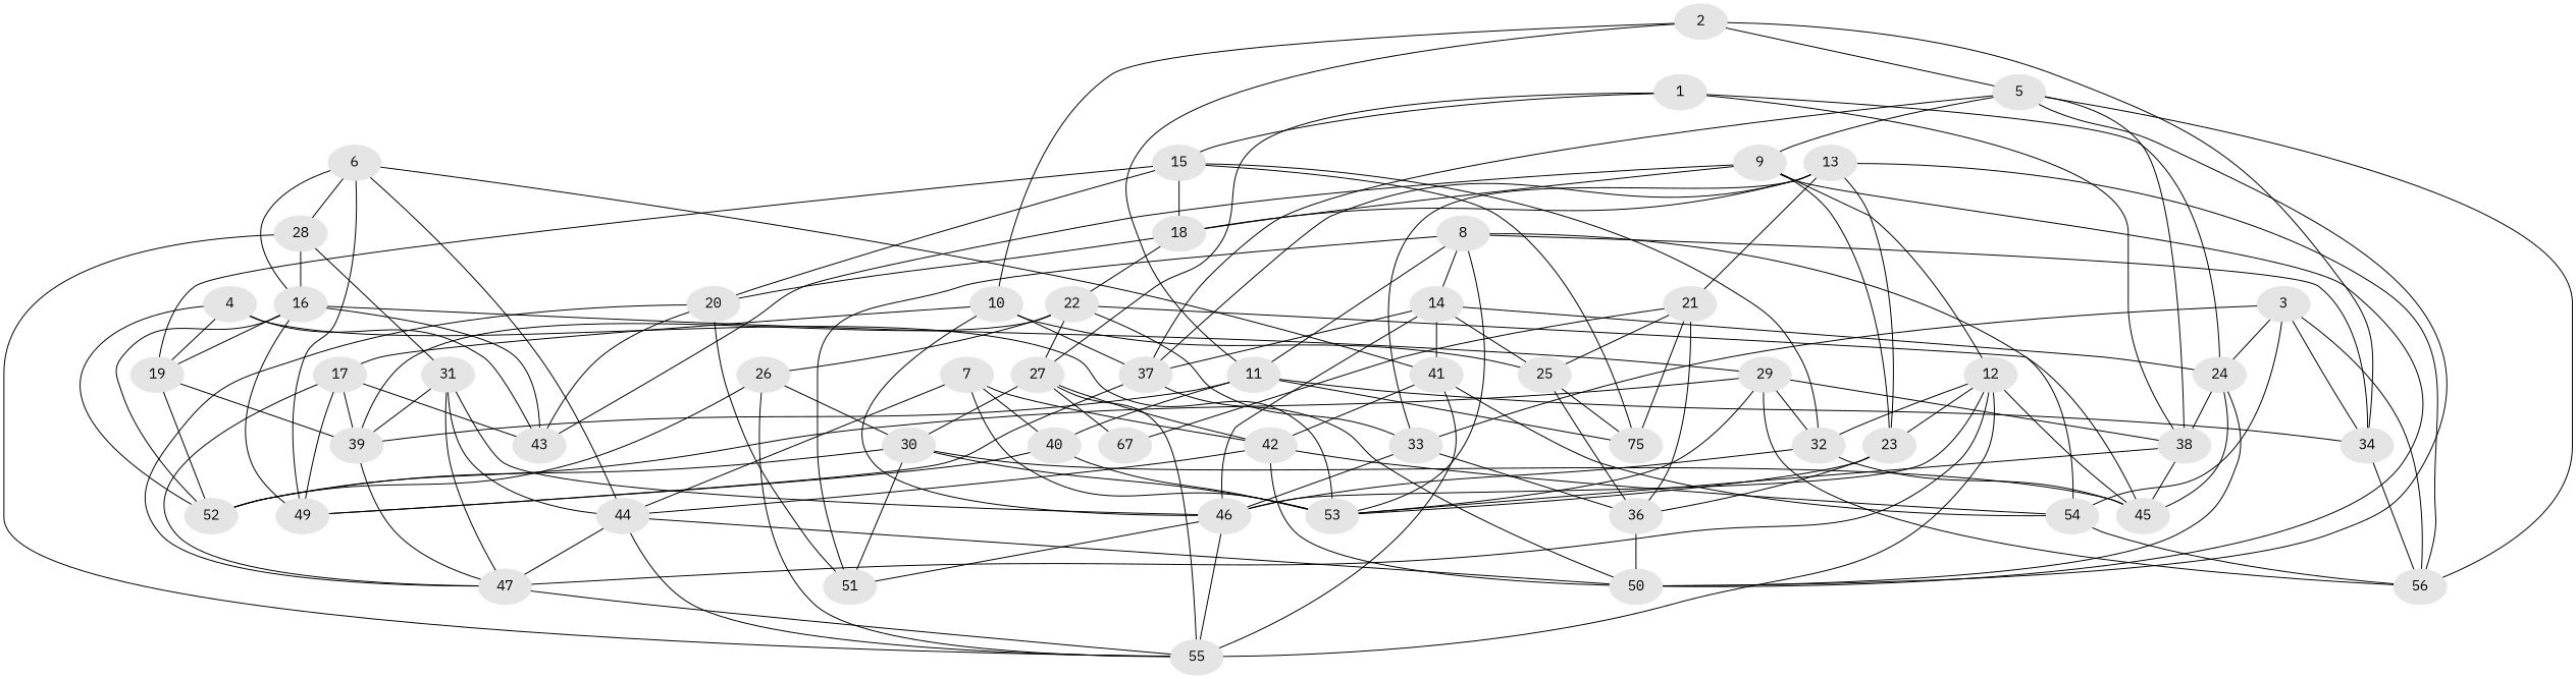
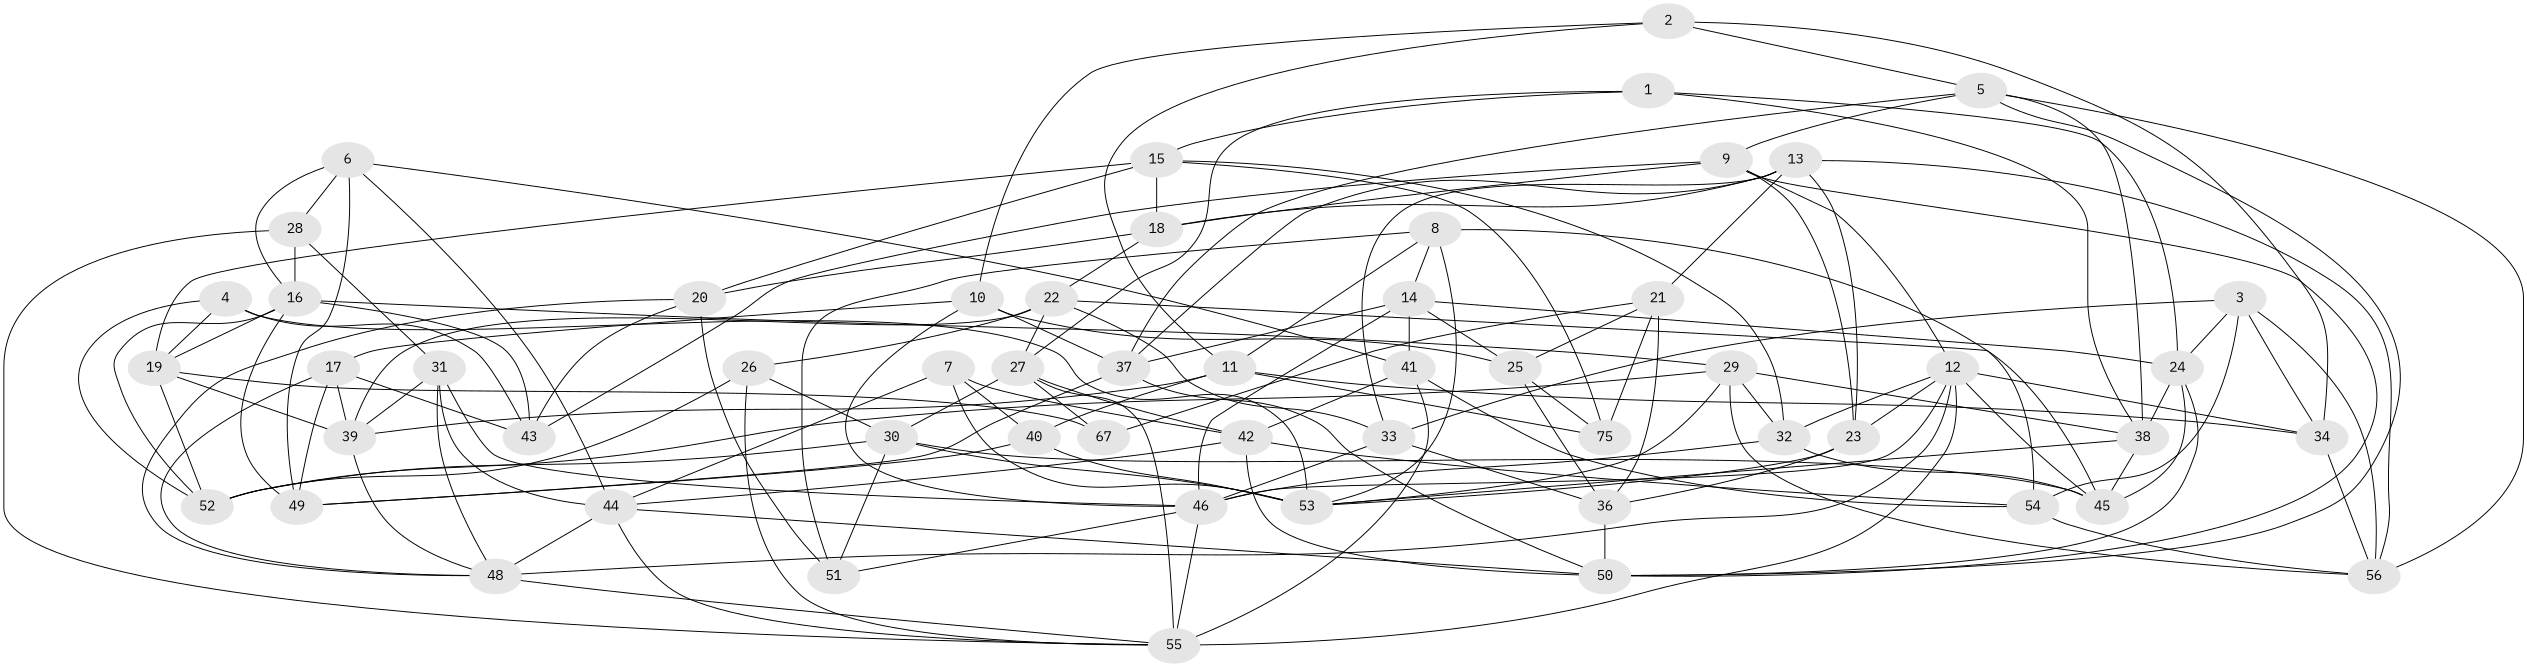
  graph {
    fontname="IBM Plex Mono"
    node [color=gray90 fontname="IBM Plex Mono" style=filled]
    edge [fontname="IBM Plex Mono" weight=1.0]
    1
    15
    24
    27
    38
    19
    18
    n8 [label=75]
    32
    20
    50
    45
    42
    55
    n15 [label=67]
    30
    53
    2
    5
    10
    11
    34
    56
    9
    37
    17
    25
    46
    40
    39
    3
    33
    54
    36
    4
    43
    52
    12
    23
    49
    6
    16
    28
    41
    44
    29
    31
-   48 [label=47]
+   48
    7
    8
    14
    51
    22
    13
    21
    26
    1 -- 15
    1 -- 24
    1 -- 27
    1 -- 38
    15 -- 19
    15 -- 18
    15 -- n8
    15 -- 32
    15 -- 20
    24 -- 38
    24 -- 50
    24 -- 45
    27 -- 42
    27 -- 55
    27 -- n15
    27 -- 30
    38 -- 45
    38 -- 53
+   19 -- n15
    19 -- 39
    19 -- 52
    18 -- 20 [weight=2.0]
    18 -- 22
    32 -- 45
    32 -- 46
    20 -- 43
    20 -- 48
    20 -- 51
    42 -- 50
    42 -- 54
    42 -- 44
    30 -- 45
    30 -- 53
    30 -- 52
    30 -- 51
    2 -- 5
    2 -- 10
    2 -- 11
    2 -- 34
    5 -- 38
    5 -- 50
    5 -- 56
    5 -- 9
    5 -- 37
    10 -- 37
    10 -- 17
    10 -- 25 [weight=2.0]
    10 -- 46
    11 -- n8
    11 -- 34
    11 -- 40
    11 -- 39
    34 -- 56
    9 -- 18
    9 -- 50
    9 -- 43
    9 -- 12
    9 -- 23
    37 -- 50
    37 -- 49
    17 -- 39
    17 -- 43
    17 -- 49 [weight=2.0]
    17 -- 48
    25 -- n8
    25 -- 36
    46 -- 55 [weight=2.0]
    46 -- 51
    40 -- 53 [weight=2.0]
    40 -- 49
    39 -- 48
    3 -- 24
    3 -- 34 [weight=2.0]
    3 -- 56
    3 -- 33
    3 -- 54
    33 -- 46 [weight=2.0]
    33 -- 36
    54 -- 56
    36 -- 50
    4 -- 19
    4 -- 53
    4 -- 43
    4 -- 52
    12 -- 32
    12 -- 45
    12 -- 55
    12 -- 46
    12 -- 23
    12 -- 48 [weight=2.0]
    23 -- 53 [weight=2.0]
    23 -- 36
    6 -- 49
    6 -- 16
    6 -- 28
    6 -- 41
    6 -- 44
    16 -- 19
    16 -- 43
    16 -- 52
    16 -- 49
    16 -- 29
    28 -- 55
    28 -- 16
    28 -- 31
    41 -- 42
    41 -- 55 [weight=2.0]
    41 -- 54
    44 -- 50
    44 -- 55
    44 -- 48
    29 -- 38
    29 -- 32
    29 -- 53
    29 -- 56
    29 -- 52
    31 -- 46
    31 -- 39
    31 -- 44 [weight=2.0]
    31 -- 48
    48 -- 55
    7 -- 42
    7 -- 53
    7 -- 40
    7 -- 44
    8 -- 45
    8 -- 53
    8 -- 11
-   8 -- 34
+   12 -- 34
    8 -- 14
    8 -- 51
    14 -- 24
    14 -- 37
    14 -- 25
    14 -- 46
    14 -- 41
    22 -- 27
    22 -- 39
    22 -- 33
    22 -- 54
    22 -- 26
    13 -- 18
    13 -- 56
    13 -- 37
    13 -- 33
    13 -- 23
    13 -- 21
    21 -- n8
    21 -- n15 [weight=2.0]
    21 -- 25
    21 -- 36
    26 -- 55
    26 -- 30
    26 -- 52
  }
